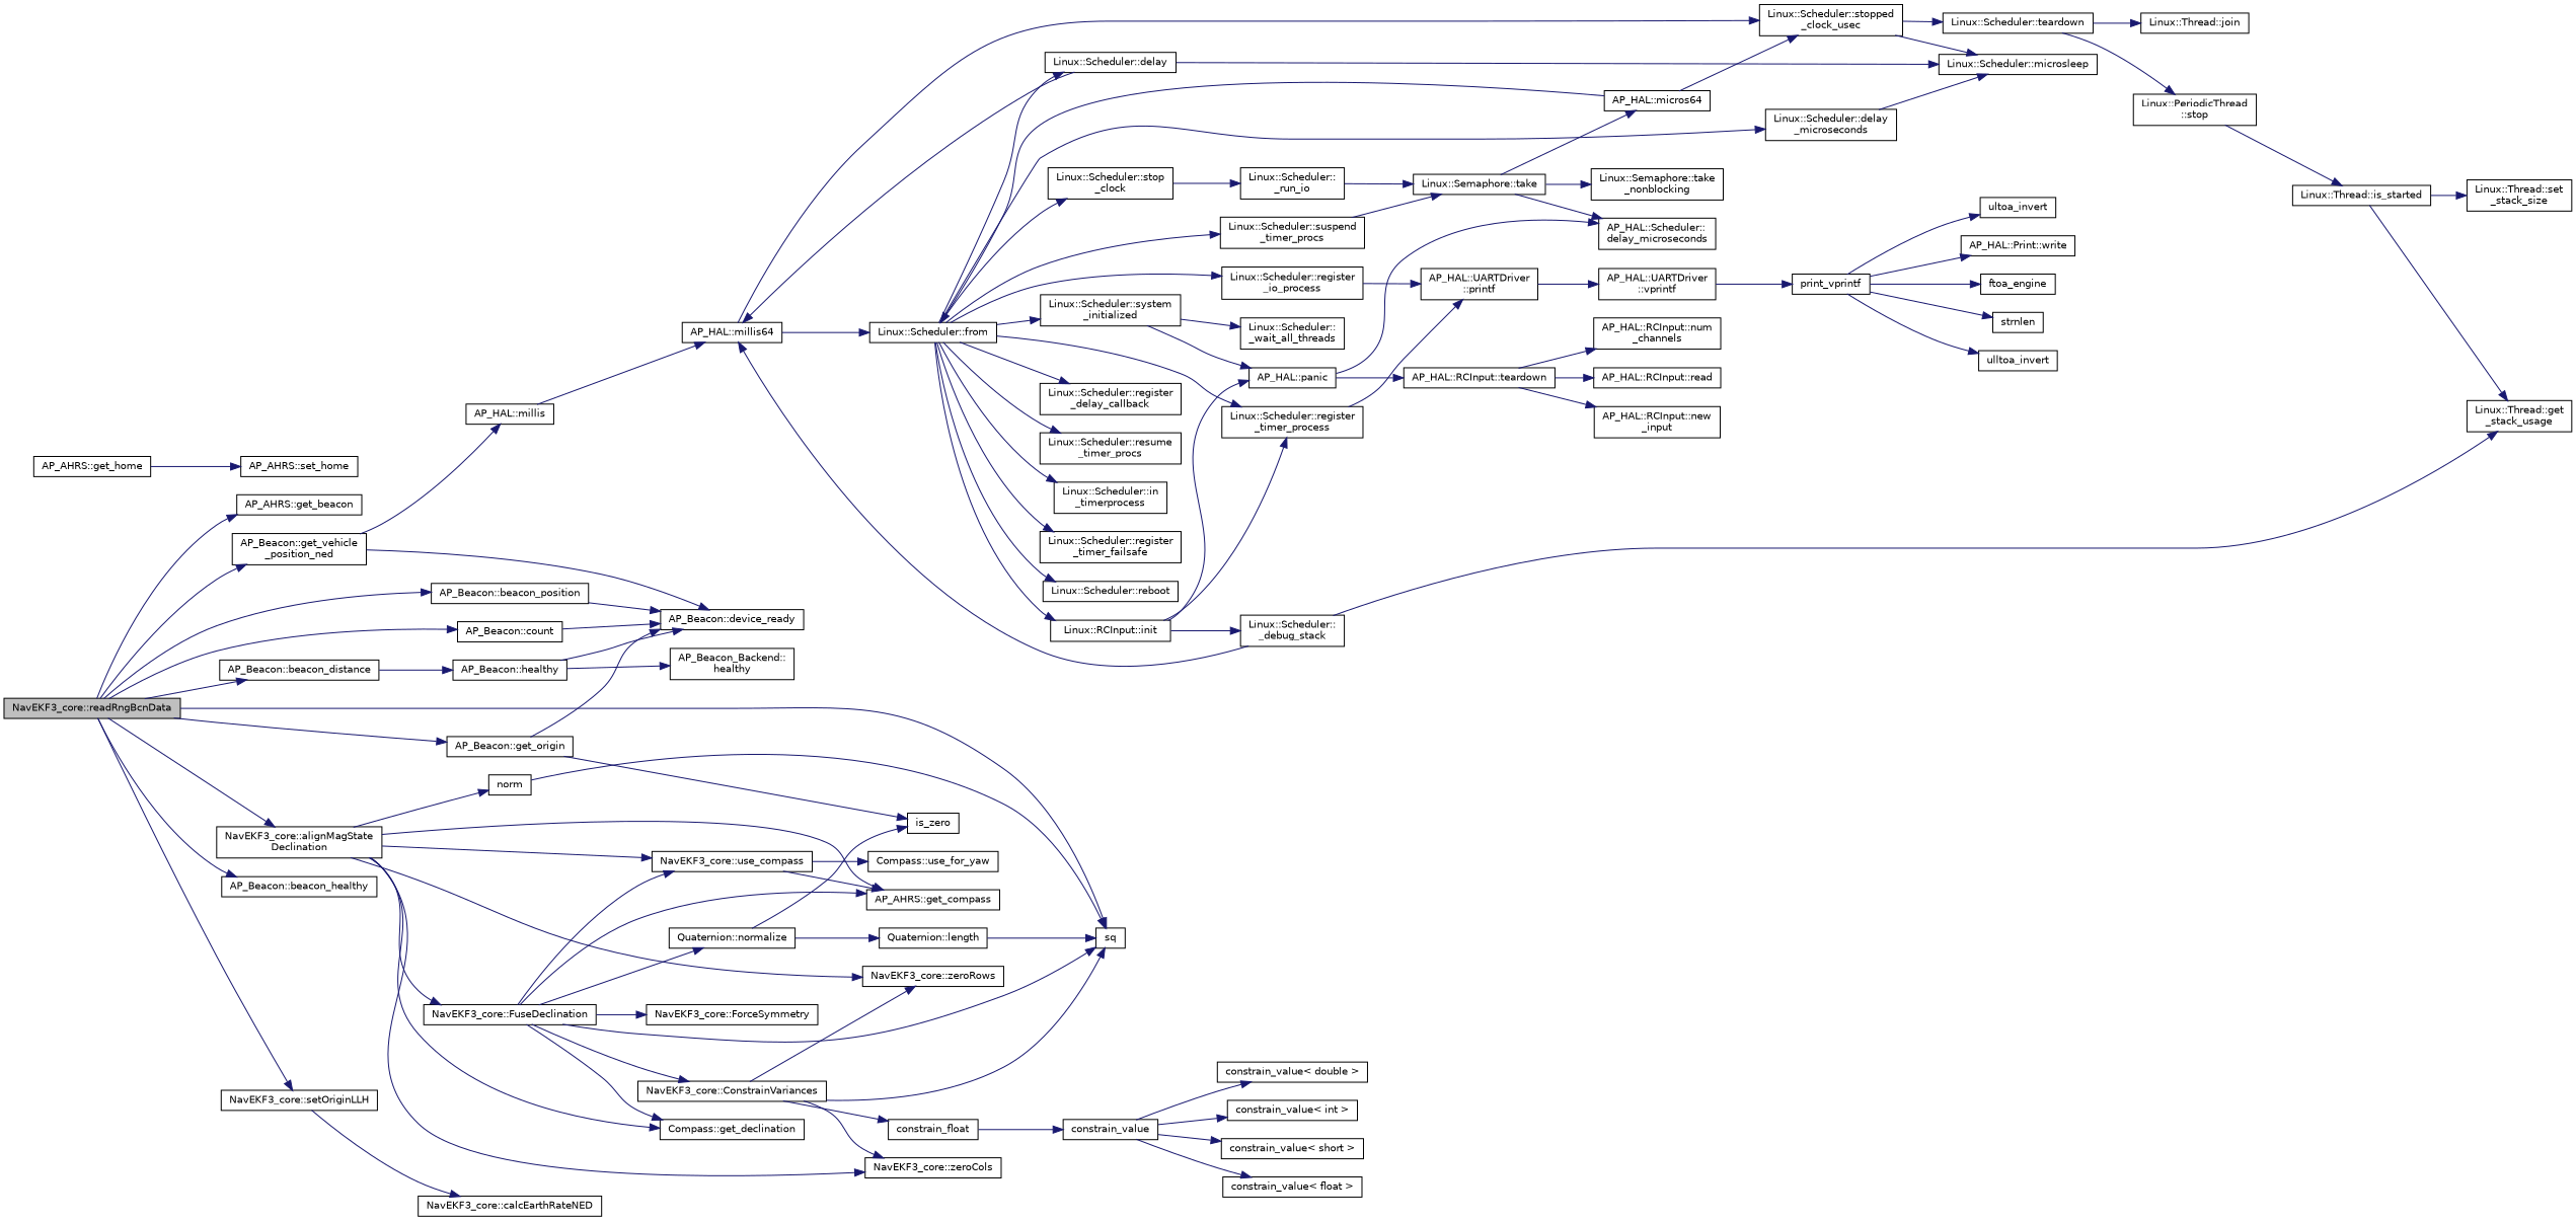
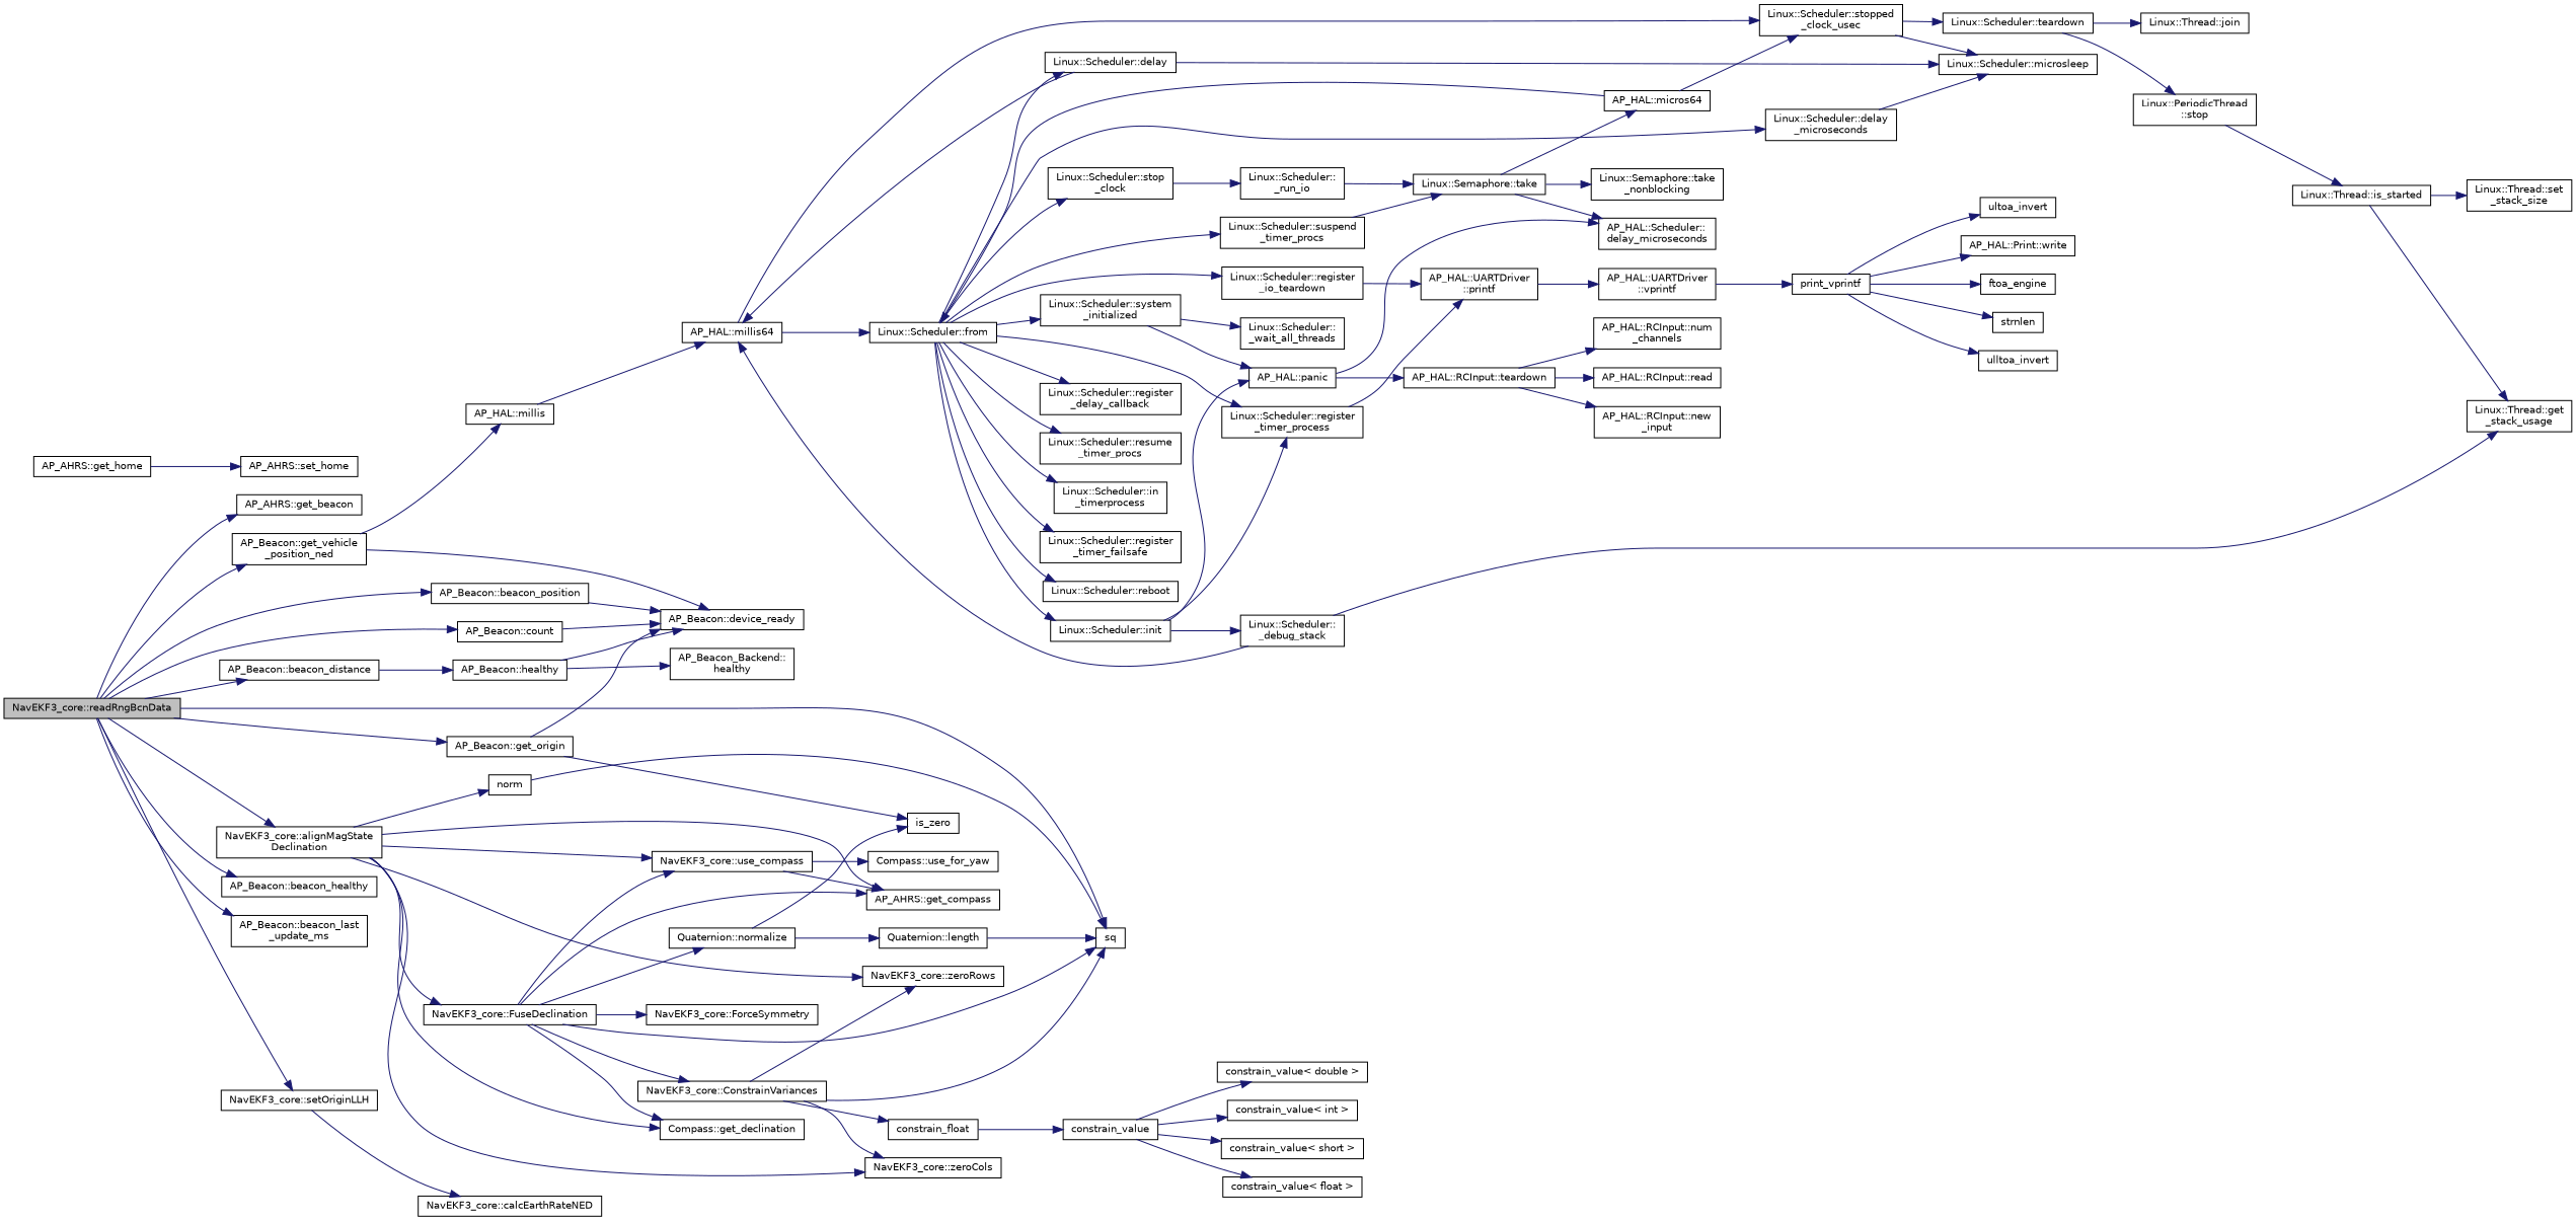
  digraph {
    rankdir=LR
    node [color=black fillcolor=white fontname=Helvetica fontsize=10 shape=record style=filled]
    edge [color=midnightblue fontname=Helvetica fontsize=10 labelfontname=Helvetica labelfontsize=10 style=solid]
    n1 [fillcolor=grey75 fontcolor=black height=0.2 label="NavEKF3_core::readRngBcnData" width=0.4]
    n2 [height=0.2 label="AP_AHRS::get_beacon" width=0.4]
    n3 [height=0.2 label="AP_Beacon::count" width=0.4]
    n4 [height=0.2 label="AP_Beacon::beacon_healthy" width=0.4]
+   n5 [height=0.2 label="AP_Beacon::beacon_last\l_update_ms" width=0.4]
    n6 [height=0.2 label="AP_Beacon::beacon_distance" width=0.4]
    n7 [height=0.2 label="AP_Beacon::beacon_position" width=0.4]
    n8 [height=0.2 label="AP_Beacon::get_vehicle\l_position_ned" width=0.4]
    n9 [height=0.2 label=sq width=0.4]
    n10 [height=0.2 label="AP_Beacon::get_origin" width=0.4]
    n11 [height=0.2 label="NavEKF3_core::setOriginLLH" width=0.4]
    n12 [height=0.2 label="NavEKF3_core::alignMagState\lDeclination" width=0.4]
    n13 [height=0.2 label="AP_Beacon::device_ready" width=0.4]
    n14 [height=0.2 label="AP_Beacon::healthy" width=0.4]
    n15 [height=0.2 label="AP_HAL::millis" width=0.4]
    n16 [height=0.2 label=is_zero width=0.4]
    n17 [height=0.2 label="NavEKF3_core::calcEarthRateNED" width=0.4]
    n18 [height=0.2 label="NavEKF3_core::use_compass" width=0.4]
    n19 [height=0.2 label="AP_AHRS::get_compass" width=0.4]
    n20 [height=0.2 label="Compass::get_declination" width=0.4]
    n21 [height=0.2 label=norm width=0.4]
    n22 [height=0.2 label="NavEKF3_core::zeroRows" width=0.4]
    n23 [height=0.2 label="NavEKF3_core::zeroCols" width=0.4]
    n24 [height=0.2 label="NavEKF3_core::FuseDeclination" width=0.4]
    n25 [height=0.2 label="AP_Beacon_Backend::\lhealthy" width=0.4]
    n26 [height=0.2 label="AP_HAL::millis64" width=0.4]
    n27 [height=0.2 label="Linux::Scheduler::from" width=0.4]
    n28 [height=0.2 label="Linux::Scheduler::stopped\l_clock_usec" width=0.4]
-   n29 [height=0.2 label="Linux::RCInput::init" width=0.4]
+   n29 [height=0.2 label="Linux::Scheduler::init" width=0.4]
    n30 [height=0.2 label="Linux::Scheduler::register\l_timer_process" width=0.4]
    n31 [height=0.2 label="Linux::Scheduler::delay" width=0.4]
    n32 [height=0.2 label="Linux::Scheduler::delay\l_microseconds" width=0.4]
    n33 [height=0.2 label="Linux::Scheduler::register\l_delay_callback" width=0.4]
-   n34 [height=0.2 label="Linux::Scheduler::register\l_io_process" width=0.4]
+   n34 [height=0.2 label="Linux::Scheduler::register\l_io_teardown" width=0.4]
    n35 [height=0.2 label="Linux::Scheduler::suspend\l_timer_procs" width=0.4]
    n36 [height=0.2 label="Linux::Scheduler::resume\l_timer_procs" width=0.4]
    n37 [height=0.2 label="Linux::Scheduler::in\l_timerprocess" width=0.4]
    n38 [height=0.2 label="Linux::Scheduler::register\l_timer_failsafe" width=0.4]
    n39 [height=0.2 label="Linux::Scheduler::system\l_initialized" width=0.4]
    n40 [height=0.2 label="Linux::Scheduler::reboot" width=0.4]
    n41 [height=0.2 label="Linux::Scheduler::stop\l_clock" width=0.4]
    n42 [height=0.2 label="Linux::Scheduler::microsleep" width=0.4]
    n43 [height=0.2 label="Linux::Scheduler::teardown" width=0.4]
    n44 [height=0.2 label="AP_HAL::panic" width=0.4]
    n45 [height=0.2 label="Linux::Scheduler::\l_debug_stack" width=0.4]
    n46 [height=0.2 label="AP_HAL::UARTDriver\l::printf" width=0.4]
    n47 [height=0.2 label="Linux::Semaphore::take" width=0.4]
    n48 [height=0.2 label="Linux::Scheduler::\l_wait_all_threads" width=0.4]
    n49 [height=0.2 label="Linux::Scheduler::\l_run_io" width=0.4]
    n50 [height=0.2 label="AP_HAL::RCInput::teardown" width=0.4]
    n51 [height=0.2 label="AP_HAL::Scheduler::\ldelay_microseconds" width=0.4]
    n52 [height=0.2 label="Linux::Thread::get\l_stack_usage" width=0.4]
    n53 [height=0.2 label="AP_HAL::RCInput::new\l_input" width=0.4]
    n54 [height=0.2 label="AP_HAL::RCInput::num\l_channels" width=0.4]
    n55 [height=0.2 label="AP_HAL::RCInput::read" width=0.4]
    n56 [height=0.2 label="AP_HAL::UARTDriver\l::vprintf" width=0.4]
    n57 [height=0.2 label=print_vprintf width=0.4]
    n58 [height=0.2 label="AP_HAL::Print::write" width=0.4]
    n59 [height=0.2 label=ftoa_engine width=0.4]
    n60 [height=0.2 label=strnlen width=0.4]
    n61 [height=0.2 label=ulltoa_invert width=0.4]
    n62 [height=0.2 label=ultoa_invert width=0.4]
    n63 [height=0.2 label="Linux::Semaphore::take\l_nonblocking" width=0.4]
    n64 [height=0.2 label="AP_HAL::micros64" width=0.4]
    n65 [height=0.2 label="Linux::PeriodicThread\l::stop" width=0.4]
    n66 [height=0.2 label="Linux::Thread::join" width=0.4]
    n67 [height=0.2 label="Linux::Thread::is_started" width=0.4]
    n68 [height=0.2 label="Linux::Thread::set\l_stack_size" width=0.4]
    n69 [height=0.2 label="AP_AHRS::get_home" width=0.4]
    n70 [height=0.2 label="AP_AHRS::set_home" width=0.4]
    n71 [height=0.2 label="Compass::use_for_yaw" width=0.4]
    n72 [height=0.2 label="NavEKF3_core::ForceSymmetry" width=0.4]
    n73 [height=0.2 label="NavEKF3_core::ConstrainVariances" width=0.4]
    n74 [height=0.2 label="Quaternion::normalize" width=0.4]
    n75 [height=0.2 label=constrain_float width=0.4]
    n76 [height=0.2 label="Quaternion::length" width=0.4]
    n77 [height=0.2 label=constrain_value width=0.4]
    n78 [height=0.2 label="constrain_value\< int \>" width=0.4]
    n79 [height=0.2 label="constrain_value\< short \>" width=0.4]
    n80 [height=0.2 label="constrain_value\< float \>" width=0.4]
    n81 [height=0.2 label="constrain_value\< double \>" width=0.4]
    n1 -> n2
    n1 -> n3
    n1 -> n4
+   n1 -> n5
    n1 -> n6
    n1 -> n7
    n1 -> n8
    n1 -> n9
    n1 -> n10
    n1 -> n11
    n1 -> n12
    n3 -> n13
    n6 -> n14
    n7 -> n13
    n8 -> n13
    n8 -> n15
    n10 -> n13
    n10 -> n16
    n11 -> n17
    n12 -> n18
    n12 -> n19
    n12 -> n20
    n12 -> n21
    n12 -> n22
    n12 -> n23
    n12 -> n24
    n14 -> n13
    n14 -> n25
    n15 -> n26
    n18 -> n19
    n18 -> n71
    n21 -> n9
    n24 -> n9
    n24 -> n18
    n24 -> n19
    n24 -> n20
    n24 -> n72
    n24 -> n73
    n24 -> n74
    n26 -> n27
    n26 -> n28
    n27 -> n29
    n27 -> n30
    n27 -> n31
    n27 -> n32
    n27 -> n33
    n27 -> n34
    n27 -> n35
    n27 -> n36
    n27 -> n37
    n27 -> n38
    n27 -> n39
    n27 -> n40
    n27 -> n41
    n28 -> n42
    n28 -> n43
    n29 -> n30
    n29 -> n44
    n29 -> n45
    n30 -> n46
    n31 -> n26
    n31 -> n42
    n32 -> n42
    n34 -> n46
    n35 -> n47
    n39 -> n44
    n39 -> n48
    n41 -> n49
    n43 -> n65
    n43 -> n66
    n44 -> n50
    n44 -> n51
    n45 -> n26
    n45 -> n52
    n46 -> n56
    n47 -> n51
    n47 -> n63
    n47 -> n64
    n49 -> n47
    n50 -> n53
    n50 -> n54
    n50 -> n55
    n56 -> n57
    n57 -> n58
    n57 -> n59
    n57 -> n60
    n57 -> n61
    n57 -> n62
    n64 -> n27
    n64 -> n28
    n65 -> n67
    n67 -> n52
    n67 -> n68
    n69 -> n70
    n73 -> n9
    n73 -> n22
    n73 -> n23
    n73 -> n75
    n74 -> n16
    n74 -> n76
    n75 -> n77
    n76 -> n9
    n77 -> n78
    n77 -> n79
    n77 -> n80
    n77 -> n81
  }
